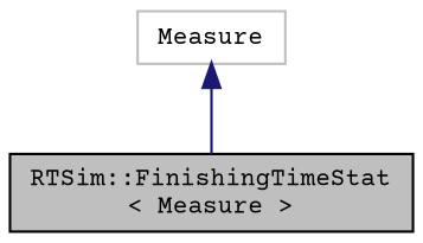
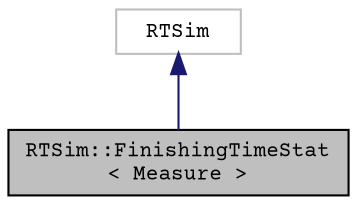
  digraph {
    fontname="Courier Prime"
    node [fontname="Courier Prime" fontsize=10 shape=record style=filled]
    n1 [color=black fillcolor=grey75 fontcolor=black height=0.2 label="RTSim::FinishingTimeStat\l\< Measure \>" width=0.4]
-   n2 [color=grey75 fillcolor=white height=0.2 label=Measure width=0.4]
+   n2 [color=grey75 fillcolor=white height=0.2 label=RTSim width=0.4]
    n2 -> n1 [color=midnightblue dir=back fontname="Courier Prime" fontsize=10 labelfontname=Helvetica labelfontsize=10 style=solid]
  }
